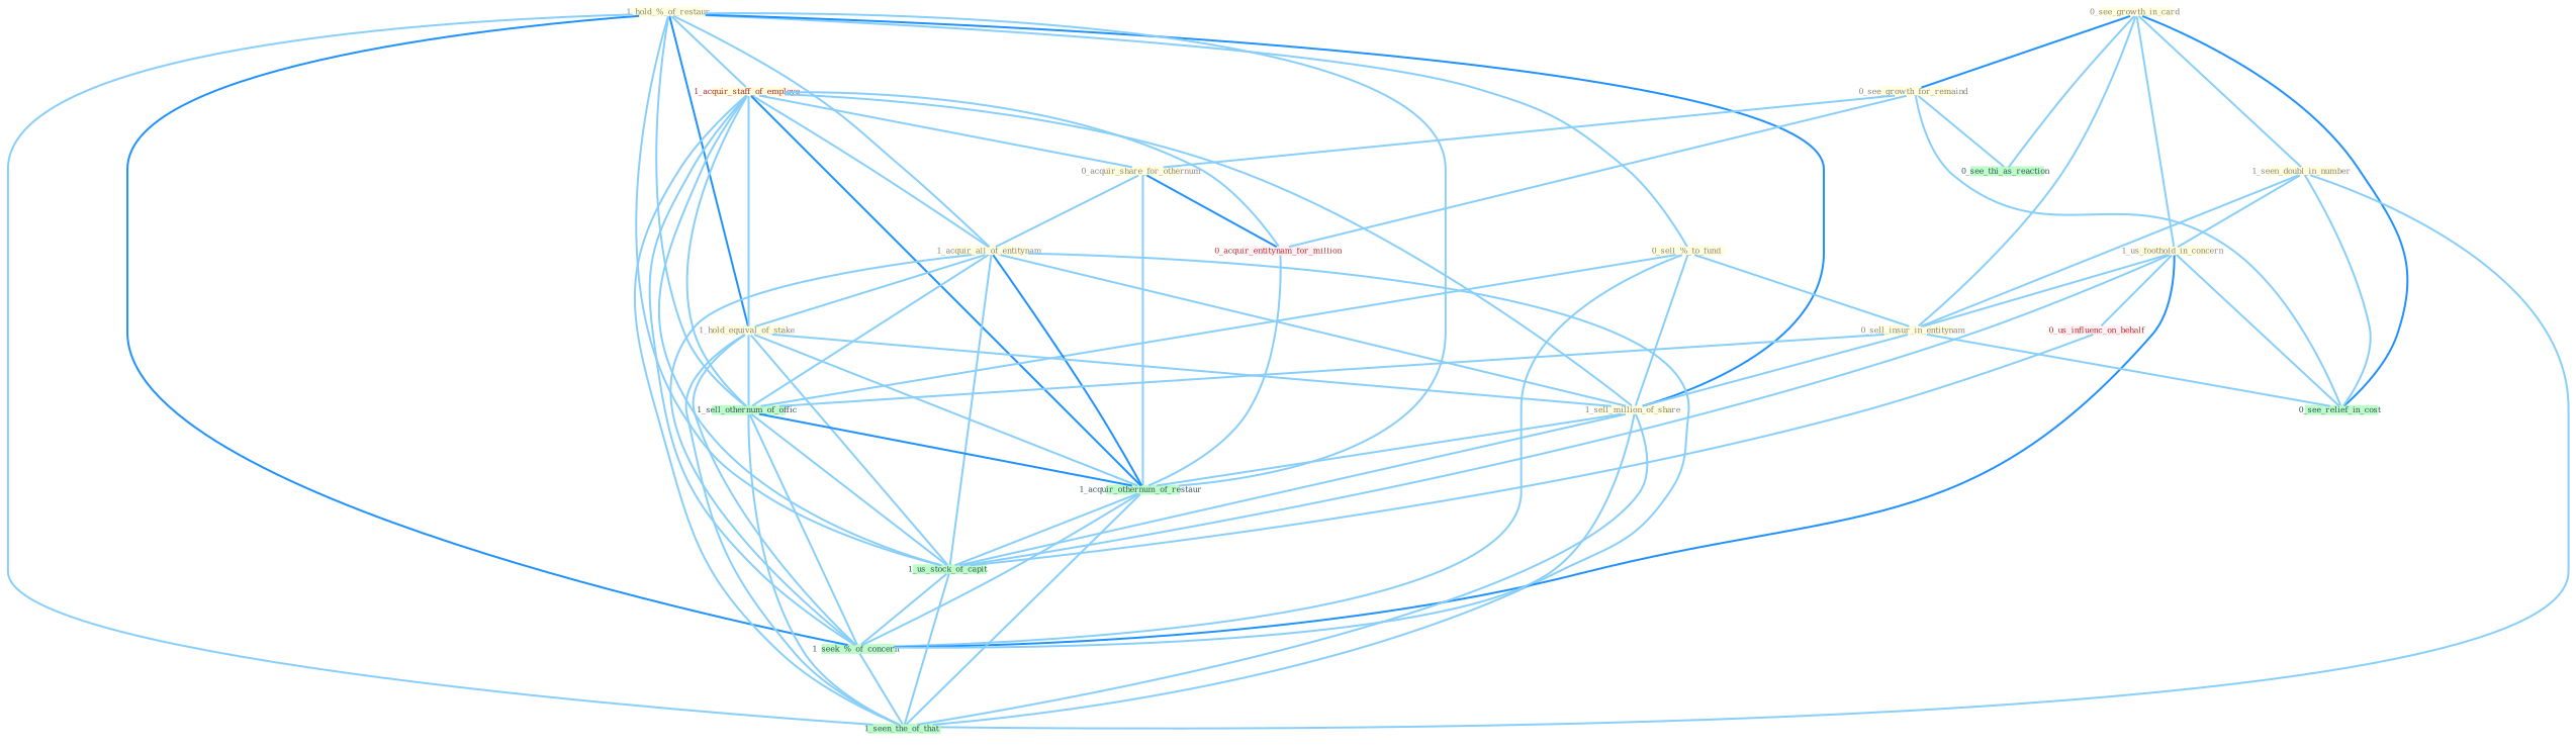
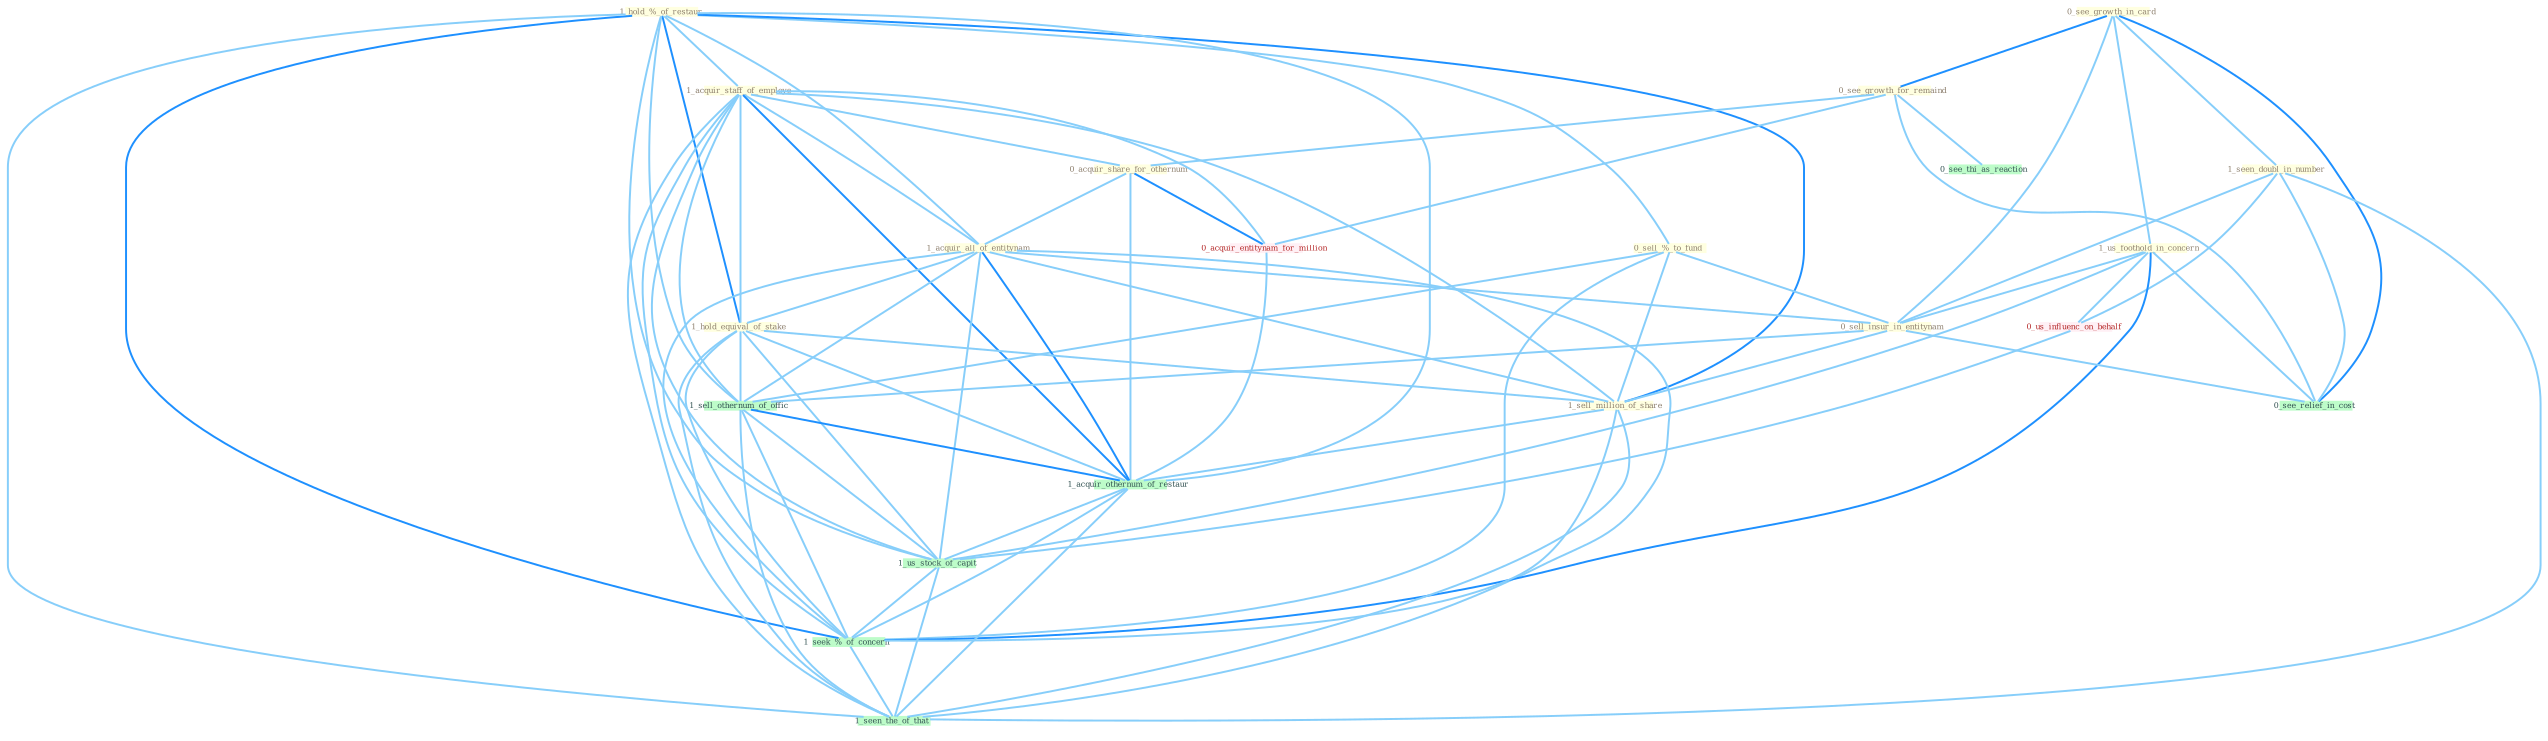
  graph {
    node [color="#ffffe0" fixedsize=true fontcolor="#8b7d6b" fontsize=4 shape=polygon style=filled]
    edge [color="#87cefa" w=1]
    "0_see_growth_in_card " [height=.06 width=.5]
    n2 [height=.06 label="1_hold_%_of_restaur" width=.5]
    "0_see_growth_for_remaind " [height=.06 width=.5]
    "1_seen_doubl_in_number " [height=.06 width=.5]
-   "1_acquir_staff_of_employe " [fontcolor="#b22222" height=.06 width=.5]
+   "1_acquir_staff_of_employe " [height=.06 width=.5]
    "0_acquir_share_for_othernum " [height=.06 width=.5]
    "0_sell_%_to_fund " [height=.06 width=.5]
    "1_acquir_all_of_entitynam " [height=.06 width=.5]
    "1_hold_equival_of_stake " [height=.06 width=.5]
    "1_us_foothold_in_concern " [height=.06 width=.5]
    "0_sell_insur_in_entitynam " [height=.06 width=.5]
    "1_sell_million_of_share " [height=.06 width=.5]
    "0_acquir_entitynam_for_million " [color="#fff0f5" fontcolor="#b22222" height=.06 width=.5]
    "0_us_influenc_on_behalf " [color="#fff0f5" fontcolor="#b22222" height=.06 width=.5]
    "0_see_relief_in_cost " [color="#BDFCC9" fontcolor="#2f4f4f" height=.06 width=.5]
    "0_see_thi_as_reaction " [color="#BDFCC9" fontcolor="#2f4f4f" height=.06 width=.5]
    "1_sell_othernum_of_offic " [color="#BDFCC9" fontcolor="#2f4f4f" height=.06 width=.5]
    "1_acquir_othernum_of_restaur " [color="#BDFCC9" fontcolor="#2f4f4f" height=.06 width=.5]
    "1_us_stock_of_capit " [color="#BDFCC9" fontcolor="#2f4f4f" height=.06 width=.5]
    "1_seek_%_of_concern " [color="#BDFCC9" fontcolor="#2f4f4f" height=.06 width=.5]
    "1_seen_the_of_that " [color="#BDFCC9" fontcolor="#2f4f4f" height=.06 width=.5]
    subgraph sub_1 {
      "0_see_growth_in_card "
      n2
      "0_see_growth_for_remaind "
      "1_seen_doubl_in_number "
      "1_acquir_staff_of_employe "
      "0_acquir_share_for_othernum "
      "0_sell_%_to_fund "
      "1_acquir_all_of_entitynam "
      "1_hold_equival_of_stake "
      "1_us_foothold_in_concern "
      "0_sell_insur_in_entitynam "
      "1_sell_million_of_share "
    }
    subgraph sub_2 {
      "0_acquir_entitynam_for_million "
      "0_us_influenc_on_behalf "
    }
    "0_see_growth_in_card " -- "0_see_growth_for_remaind " [color="#1e90ff" w=2]
    "0_see_growth_in_card " -- "1_seen_doubl_in_number "
    "0_see_growth_in_card " -- "1_us_foothold_in_concern "
    "0_see_growth_in_card " -- "0_sell_insur_in_entitynam "
    "0_see_growth_in_card " -- "0_see_relief_in_cost " [color="#1e90ff" w=2]
-   "0_see_growth_in_card " -- "0_see_thi_as_reaction "
    n2 -- "1_acquir_staff_of_employe "
    n2 -- "0_sell_%_to_fund "
    n2 -- "1_acquir_all_of_entitynam "
    n2 -- "1_hold_equival_of_stake " [color="#1e90ff" w=2]
    n2 -- "1_sell_million_of_share " [color="#1e90ff" w=2]
    n2 -- "1_sell_othernum_of_offic "
    n2 -- "1_acquir_othernum_of_restaur "
    n2 -- "1_us_stock_of_capit "
    n2 -- "1_seek_%_of_concern " [color="#1e90ff" w=2]
    n2 -- "1_seen_the_of_that "
    "0_see_growth_for_remaind " -- "0_acquir_share_for_othernum "
    "0_see_growth_for_remaind " -- "0_acquir_entitynam_for_million "
    "0_see_growth_for_remaind " -- "0_see_relief_in_cost "
    "0_see_growth_for_remaind " -- "0_see_thi_as_reaction "
-   "1_seen_doubl_in_number " -- "1_us_foothold_in_concern "
+   "1_seen_doubl_in_number " -- "0_us_influenc_on_behalf "
    "1_seen_doubl_in_number " -- "0_sell_insur_in_entitynam "
    "1_seen_doubl_in_number " -- "0_see_relief_in_cost "
    "1_seen_doubl_in_number " -- "1_seen_the_of_that "
    "1_acquir_staff_of_employe " -- "0_acquir_share_for_othernum "
    "1_acquir_staff_of_employe " -- "1_acquir_all_of_entitynam " [w=2]
    "1_acquir_staff_of_employe " -- "1_hold_equival_of_stake "
    "1_acquir_staff_of_employe " -- "1_sell_million_of_share "
    "1_acquir_staff_of_employe " -- "0_acquir_entitynam_for_million "
    "1_acquir_staff_of_employe " -- "1_sell_othernum_of_offic "
    "1_acquir_staff_of_employe " -- "1_acquir_othernum_of_restaur " [color="#1e90ff" w=2]
    "1_acquir_staff_of_employe " -- "1_us_stock_of_capit "
    "1_acquir_staff_of_employe " -- "1_seek_%_of_concern "
    "1_acquir_staff_of_employe " -- "1_seen_the_of_that "
    "0_acquir_share_for_othernum " -- "1_acquir_all_of_entitynam "
    "0_acquir_share_for_othernum " -- "0_acquir_entitynam_for_million " [color="#1e90ff" w=2]
    "0_acquir_share_for_othernum " -- "1_acquir_othernum_of_restaur "
    "0_sell_%_to_fund " -- "0_sell_insur_in_entitynam "
    "0_sell_%_to_fund " -- "1_sell_million_of_share "
    "0_sell_%_to_fund " -- "1_sell_othernum_of_offic "
    "0_sell_%_to_fund " -- "1_seek_%_of_concern "
    "1_acquir_all_of_entitynam " -- "1_hold_equival_of_stake "
+   "1_acquir_all_of_entitynam " -- "0_sell_insur_in_entitynam "
    "1_acquir_all_of_entitynam " -- "1_sell_million_of_share "
    "1_acquir_all_of_entitynam " -- "1_sell_othernum_of_offic "
    "1_acquir_all_of_entitynam " -- "1_acquir_othernum_of_restaur " [color="#1e90ff" w=2]
    "1_acquir_all_of_entitynam " -- "1_us_stock_of_capit "
    "1_acquir_all_of_entitynam " -- "1_seek_%_of_concern "
    "1_acquir_all_of_entitynam " -- "1_seen_the_of_that "
    "1_hold_equival_of_stake " -- "1_sell_million_of_share "
    "1_hold_equival_of_stake " -- "1_sell_othernum_of_offic "
    "1_hold_equival_of_stake " -- "1_acquir_othernum_of_restaur "
    "1_hold_equival_of_stake " -- "1_us_stock_of_capit "
    "1_hold_equival_of_stake " -- "1_seek_%_of_concern "
    "1_hold_equival_of_stake " -- "1_seen_the_of_that "
    "1_us_foothold_in_concern " -- "0_sell_insur_in_entitynam "
    "1_us_foothold_in_concern " -- "0_us_influenc_on_behalf "
    "1_us_foothold_in_concern " -- "0_see_relief_in_cost "
    "1_us_foothold_in_concern " -- "1_us_stock_of_capit "
    "1_us_foothold_in_concern " -- "1_seek_%_of_concern " [color="#1e90ff"]
    "0_sell_insur_in_entitynam " -- "1_sell_million_of_share "
    "0_sell_insur_in_entitynam " -- "0_see_relief_in_cost "
    "0_sell_insur_in_entitynam " -- "1_sell_othernum_of_offic "
    "1_sell_million_of_share " -- "1_acquir_othernum_of_restaur "
-   "1_sell_million_of_share " -- "1_us_stock_of_capit "
    "1_sell_million_of_share " -- "1_seek_%_of_concern "
    "1_sell_million_of_share " -- "1_seen_the_of_that "
    "0_acquir_entitynam_for_million " -- "1_acquir_othernum_of_restaur "
    "0_us_influenc_on_behalf " -- "1_us_stock_of_capit "
    "1_sell_othernum_of_offic " -- "1_acquir_othernum_of_restaur " [color="#1e90ff" w=2]
    "1_sell_othernum_of_offic " -- "1_us_stock_of_capit "
    "1_sell_othernum_of_offic " -- "1_seek_%_of_concern "
    "1_sell_othernum_of_offic " -- "1_seen_the_of_that "
    "1_acquir_othernum_of_restaur " -- "1_us_stock_of_capit "
    "1_acquir_othernum_of_restaur " -- "1_seek_%_of_concern "
    "1_acquir_othernum_of_restaur " -- "1_seen_the_of_that "
    "1_us_stock_of_capit " -- "1_seek_%_of_concern "
    "1_us_stock_of_capit " -- "1_seen_the_of_that "
    "1_seek_%_of_concern " -- "1_seen_the_of_that "
  }
